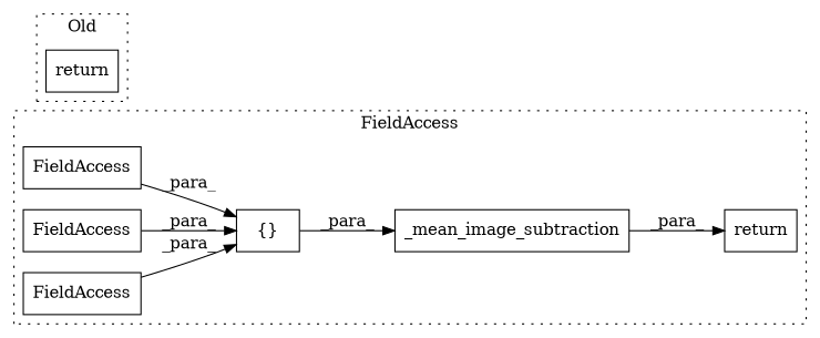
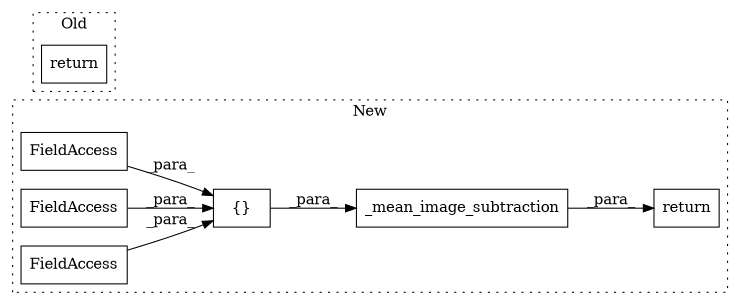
  digraph {
    rankdir=LR
    fontname="DejaVu Serif"
    node [a=22 l=7 shape=box fontname="DejaVu Serif"]
    edge [fontname="DejaVu Serif"]
    n1 [a=32 l="24,1" label=_mean_image_subtraction s="7970,8034"]
    n2 [a=4 l="1,1" label="{}" s="8009,8033"]
    n3 [label=FieldAccess s=8026]
    n4 [label=FieldAccess s=8010]
    n5 [label=FieldAccess s=8018]
    n6 [a=41 label=return s=7963]
    n7 [a=41 label=return s=7863]
    subgraph cluster_1 {
-     label=FieldAccess
+     label=New
      style=dotted
      n1
      n2
      n3
      n4
      n5
      n6
    }
    subgraph cluster_2 {
      label=Old
      style=dotted
      n7
    }
    n1 -> n6 [label=_para_]
    n2 -> n1 [label=_para_]
    n3 -> n2 [label=_para_]
    n4 -> n2 [label=_para_]
    n5 -> n2 [label=_para_]
  }
